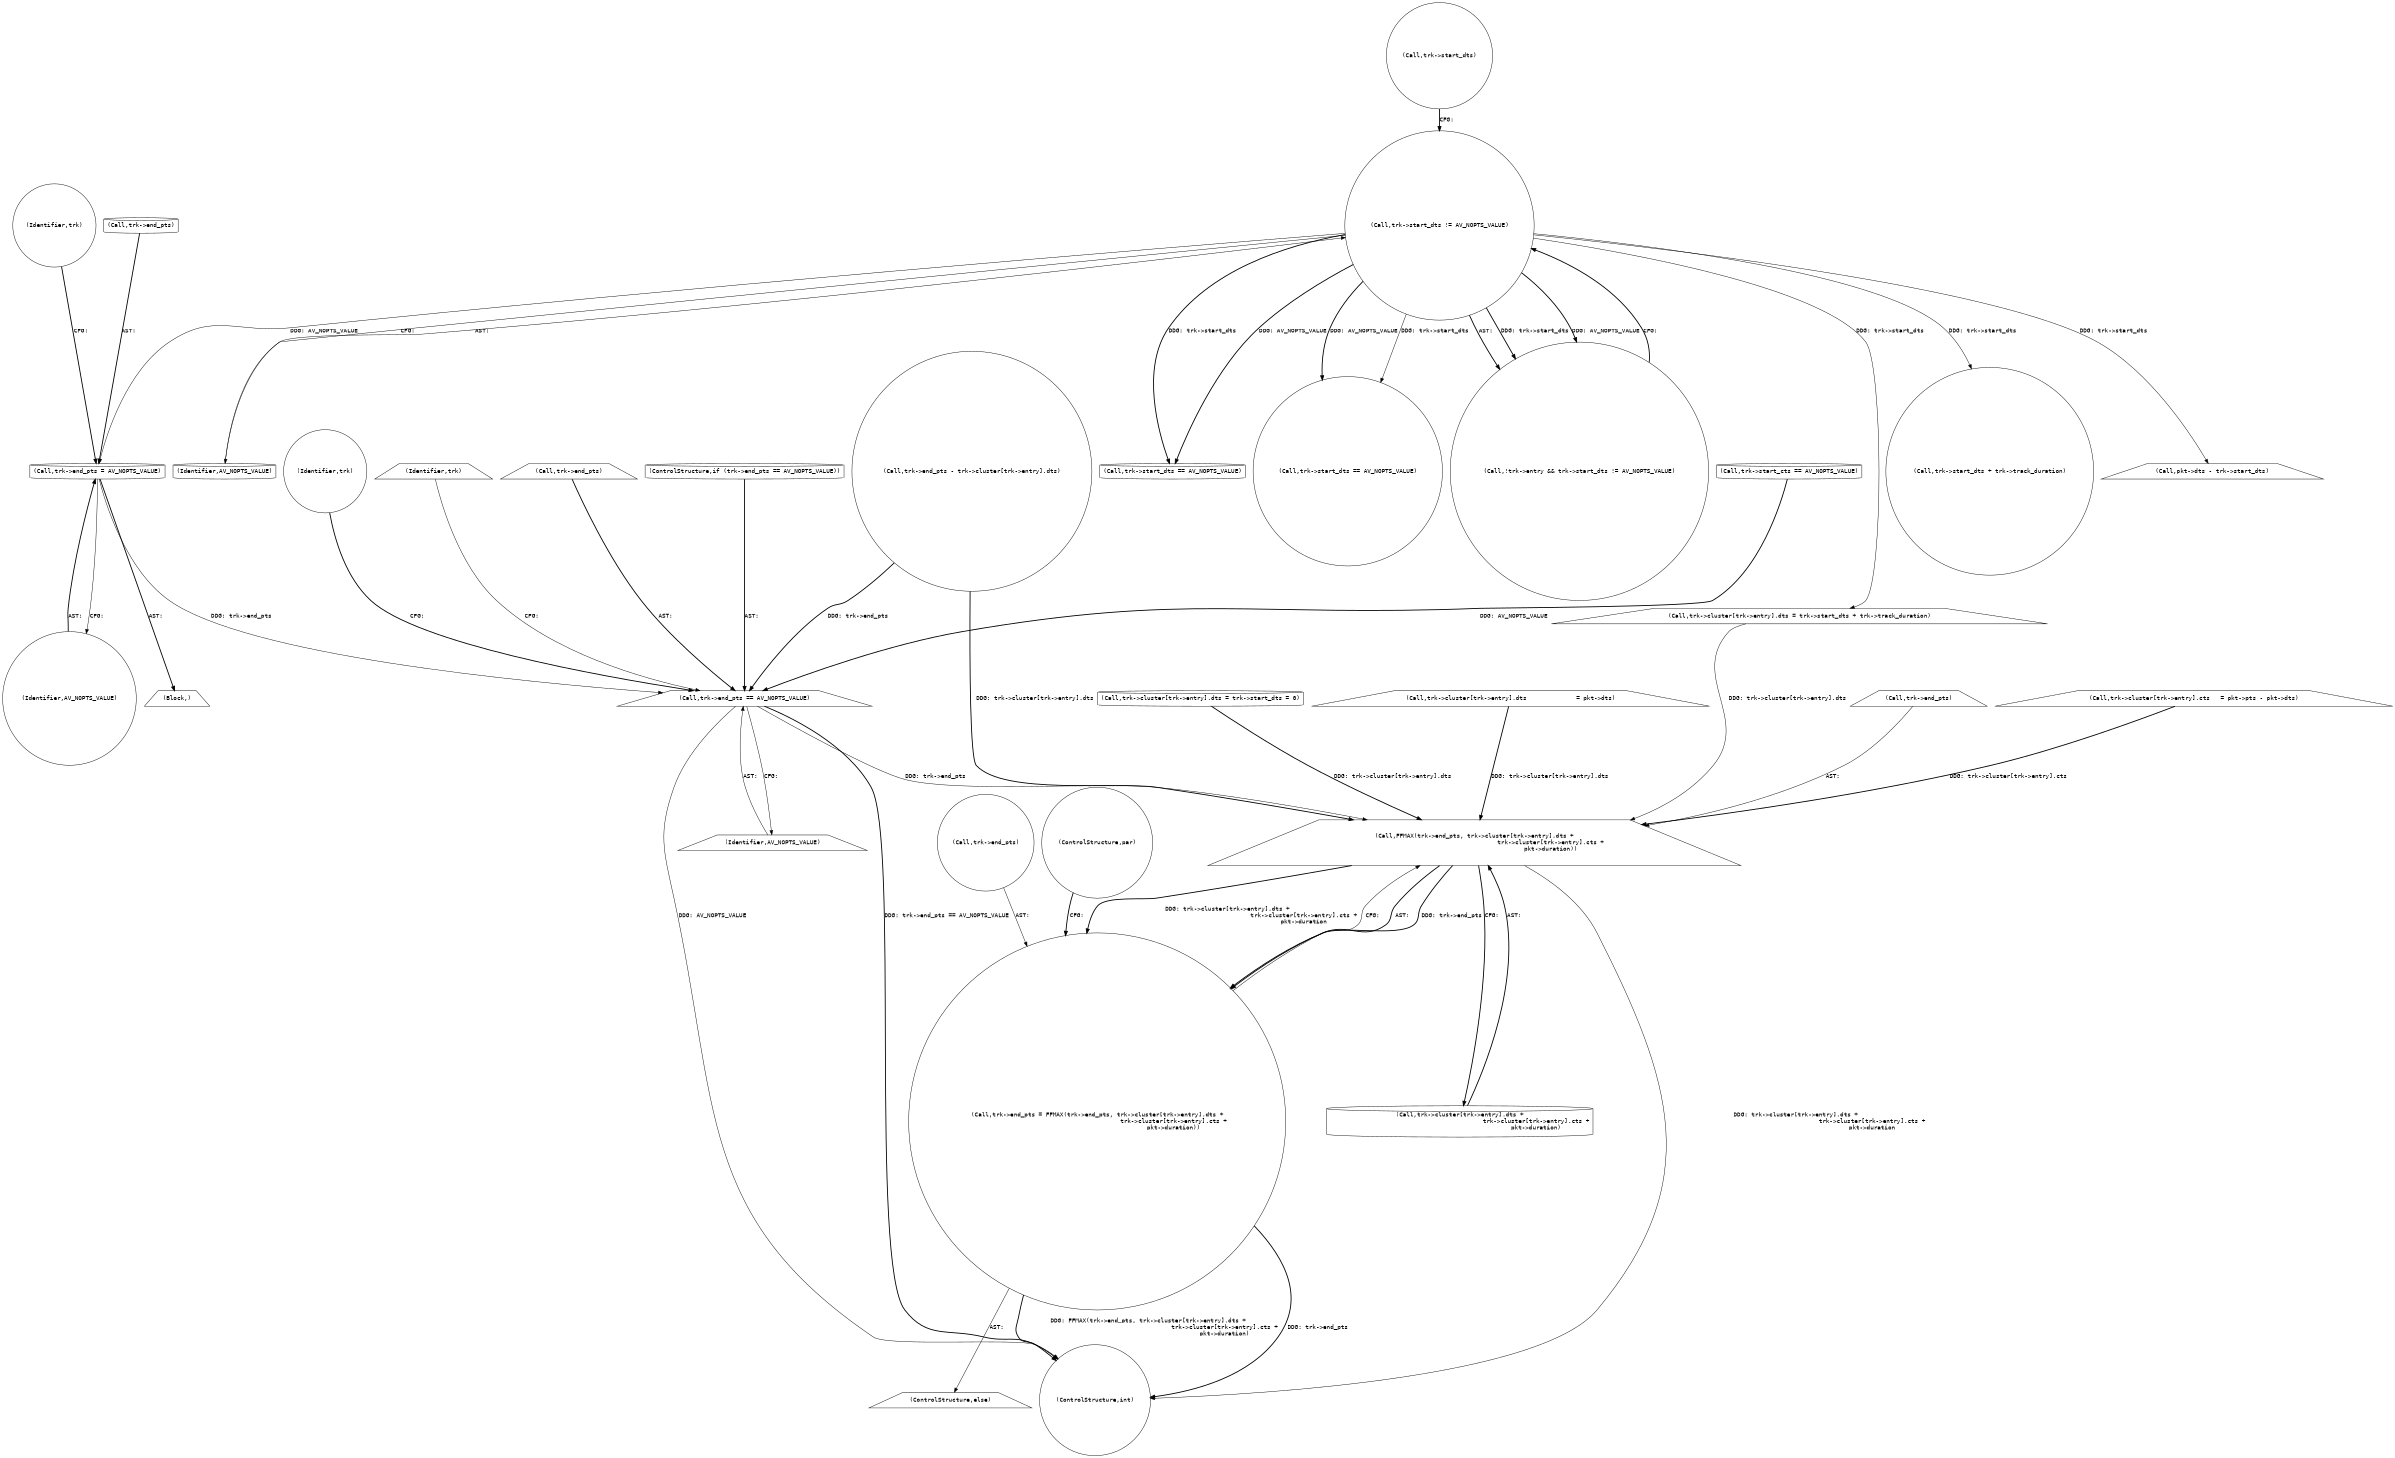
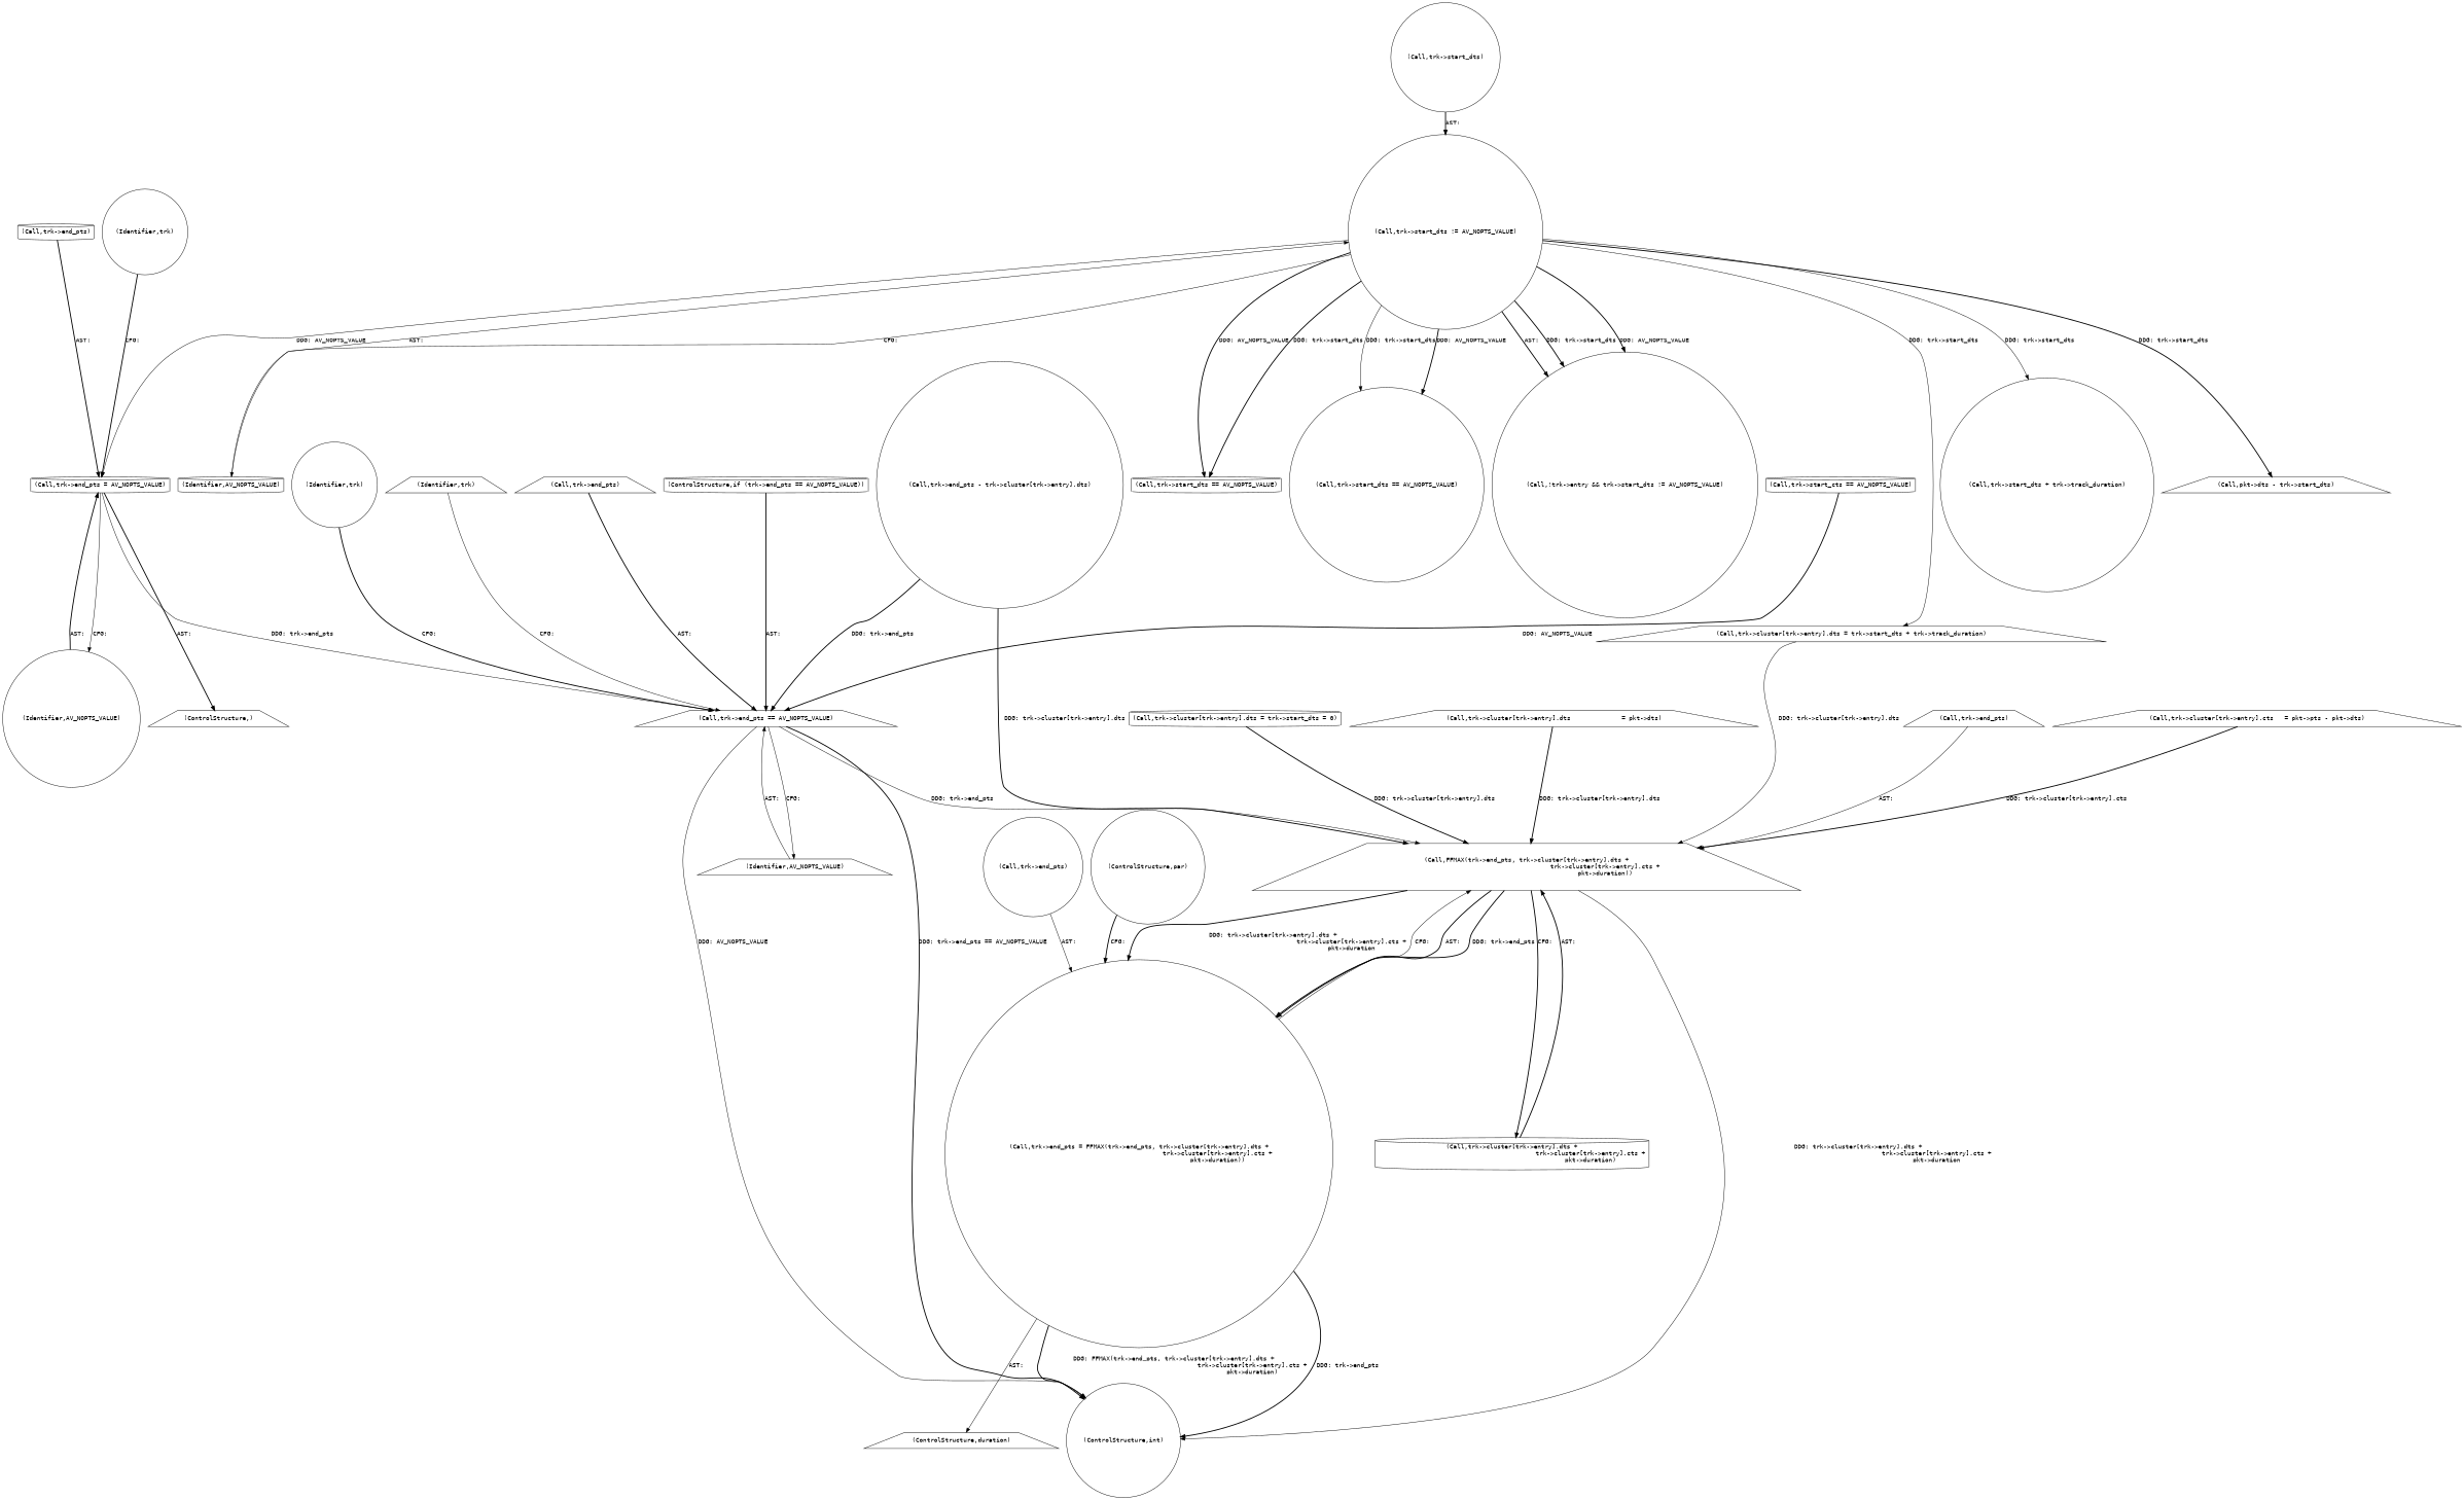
  digraph {
    fontname="DejaVu Sans Mono"
    node [fontname="DejaVu Sans Mono" shape=circle]
    edge [fontname="DejaVu Sans Mono" style=bold]
    n1 [label="(Call,trk->end_pts = AV_NOPTS_VALUE)" shape=cylinder]
    n2 [label="(Call,trk->end_pts == AV_NOPTS_VALUE)" shape=trapezium]
    n3 [label="(Identifier,AV_NOPTS_VALUE)"]
-   n4 [label="(Block,)" shape=trapezium]
+   n4 [label="(ControlStructure,)" shape=trapezium]
    n5 [label="(Call,FFMAX(trk->end_pts, trk->cluster[trk->entry].dts +\n                                           trk->cluster[trk->entry].cts +\n                                           pkt->duration))" shape=trapezium]
    n6 [label="(ControlStructure,int)"]
    n7 [label="(Identifier,AV_NOPTS_VALUE)" shape=trapezium]
    n8 [label="(Call,trk->start_dts != AV_NOPTS_VALUE)"]
    n9 [label="(Call,trk->start_dts + trk->track_duration)"]
    n10 [label="(Call,trk->cluster[trk->entry].dts = trk->start_dts + trk->track_duration)" shape=trapezium]
    n11 [label="(Call,trk->start_dts == AV_NOPTS_VALUE)"]
    n12 [label="(Call,pkt->dts - trk->start_dts)" shape=trapezium]
    n13 [label="(Identifier,AV_NOPTS_VALUE)" shape=cylinder]
    n14 [label="(Call,trk->start_dts == AV_NOPTS_VALUE)" shape=cylinder]
    n15 [label="(Call,!trk->entry && trk->start_dts != AV_NOPTS_VALUE)"]
    n16 [label="(Call,trk->end_pts = FFMAX(trk->end_pts, trk->cluster[trk->entry].dts +\n                                           trk->cluster[trk->entry].cts +\n                                           pkt->duration))"]
    n17 [label="(Call,trk->cluster[trk->entry].dts +\n                                           trk->cluster[trk->entry].cts +\n                                           pkt->duration)" shape=cylinder]
    n18 [label="(ControlStructure,if (trk->end_pts == AV_NOPTS_VALUE))" shape=cylinder]
-   n19 [label="(ControlStructure,else)" shape=trapezium]
+   n19 [label="(ControlStructure,duration)" shape=trapezium]
    n20 [label="(Call,trk->end_pts)" shape=trapezium]
    n21 [label="(Call,trk->start_cts == AV_NOPTS_VALUE)" shape=cylinder]
    n22 [label="(Call,trk->cluster[trk->entry].dts = trk->start_dts = 0)" shape=cylinder]
    n23 [label="(Call,trk->end_pts - trk->cluster[trk->entry].dts)"]
    n24 [label="(Call,trk->cluster[trk->entry].dts              = pkt->dts)" shape=trapezium]
    n25 [label="(Call,trk->end_pts)"]
    n26 [label="(Call,trk->start_dts)"]
    n27 [label="(Call,trk->end_pts)" shape=cylinder]
    n28 [label="(Identifier,trk)" shape=trapezium]
    n29 [label="(Call,trk->end_pts)" shape=trapezium]
    n30 [label="(Identifier,trk)"]
    n31 [label="(ControlStructure,par)"]
    n32 [label="(Identifier,trk)"]
    n33 [label="(Call,trk->cluster[trk->entry].cts   = pkt->pts - pkt->dts)" shape=trapezium]
    n1 -> n2 [label="DDG: trk->end_pts" style=solid]
    n1 -> n3 [label="CFG: " style=solid]
    n1 -> n4 [label="AST: "]
    n2 -> n5 [label="DDG: trk->end_pts" style=solid]
    n2 -> n6 [label="DDG: AV_NOPTS_VALUE" style=solid]
    n2 -> n6 [label="DDG: trk->end_pts == AV_NOPTS_VALUE"]
    n2 -> n7 [label="CFG: " style=solid]
    n3 -> n1 [label="AST: "]
    n5 -> n6 [label="DDG: trk->cluster[trk->entry].dts +\n                                           trk->cluster[trk->entry].cts +\n                                           pkt->duration" style=solid]
    n5 -> n16 [label="AST: "]
    n5 -> n16 [label="DDG: trk->end_pts"]
    n5 -> n16 [label="DDG: trk->cluster[trk->entry].dts +\n                                           trk->cluster[trk->entry].cts +\n                                           pkt->duration"]
    n5 -> n17 [label="CFG: "]
    n7 -> n2 [label="AST: " style=solid]
    n8 -> n1 [label="DDG: AV_NOPTS_VALUE" style=solid]
    n8 -> n9 [label="DDG: trk->start_dts" style=solid]
    n8 -> n10 [label="DDG: trk->start_dts" style=solid]
    n8 -> n11 [label="DDG: trk->start_dts" style=solid]
    n8 -> n11 [label="DDG: AV_NOPTS_VALUE"]
-   n8 -> n12 [label="DDG: trk->start_dts" style=solid]
+   n8 -> n12 [label="DDG: trk->start_dts"]
    n8 -> n13 [label="CFG: " style=solid]
    n8 -> n14 [label="DDG: trk->start_dts"]
    n8 -> n14 [label="DDG: AV_NOPTS_VALUE"]
    n8 -> n15 [label="AST: "]
    n8 -> n15 [label="DDG: trk->start_dts"]
    n8 -> n15 [label="DDG: AV_NOPTS_VALUE"]
    n10 -> n5 [label="DDG: trk->cluster[trk->entry].dts" style=solid]
    n13 -> n8 [label="AST: " style=solid]
-   n15 -> n8 [label="CFG: "]
    n16 -> n5 [label="CFG: " style=solid]
    n16 -> n6 [label="DDG: FFMAX(trk->end_pts, trk->cluster[trk->entry].dts +\n                                           trk->cluster[trk->entry].cts +\n                                           pkt->duration)"]
    n16 -> n6 [label="DDG: trk->end_pts"]
    n16 -> n19 [label="AST: " style=solid]
    n17 -> n5 [label="AST: "]
    n18 -> n2 [label="AST: "]
    n20 -> n2 [label="AST: "]
    n21 -> n2 [label="DDG: AV_NOPTS_VALUE"]
    n22 -> n5 [label="DDG: trk->cluster[trk->entry].dts"]
    n23 -> n2 [label="DDG: trk->end_pts"]
    n23 -> n5 [label="DDG: trk->cluster[trk->entry].dts"]
    n24 -> n5 [label="DDG: trk->cluster[trk->entry].dts"]
    n25 -> n16 [label="AST: " style=solid]
-   n26 -> n8 [label="CFG: "]
+   n26 -> n8 [label="AST: "]
    n27 -> n1 [label="AST: "]
    n28 -> n2 [label="CFG: " style=solid]
    n29 -> n5 [label="AST: " style=solid]
    n30 -> n2 [label="CFG: "]
    n31 -> n16 [label="CFG: "]
    n32 -> n1 [label="CFG: "]
    n33 -> n5 [label="DDG: trk->cluster[trk->entry].cts"]
  }
